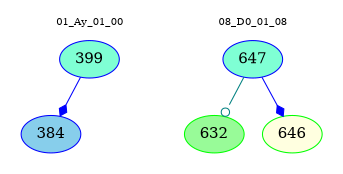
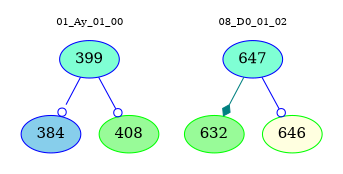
  digraph {
    node [color=blue fillcolor=aquamarine style=filled]
    edge [arrowhead=diamond color=blue]
    n1 [label=399]
    n2 [fillcolor=skyblue label=384]
+   n3 [color=green fillcolor=palegreen label=408]
    n4 [label=647]
    n5 [color=green fillcolor=palegreen label=632]
    n6 [color=green fillcolor=lightyellow label=646]
    subgraph cluster_1 {
      color=white
      fontsize=10
      label="01_Ay_01_00"
      n1
      n2
+     n3
    }
    subgraph cluster_2 {
      color=white
      fontsize=10
-     label="08_D0_01_08"
+     label="08_D0_01_02"
      n4
      n5
      n6
    }
-   n1 -> n2
-   n4 -> n5 [arrowhead=odot color=teal]
-   n4 -> n6
+   n1 -> n2 [arrowhead=odot]
+   n1 -> n3 [arrowhead=odot]
+   n4 -> n5 [color=teal]
+   n4 -> n6 [arrowhead=odot]
  }
